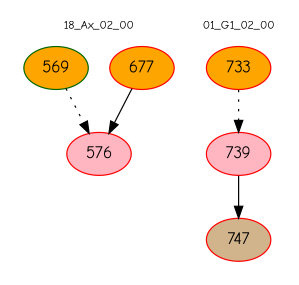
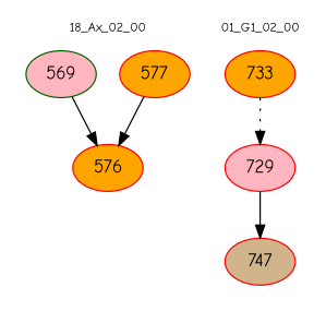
  digraph {
    fontname="Comic Neue"
    node [color=red fillcolor=orange fontname="Comic Neue" style=filled]
    edge [color=black fontname="Comic Neue" style=solid]
-   n1 [label=677]
-   n2 [color=darkgreen label=569]
-   n3 [fillcolor=lightpink label=576]
+   n1 [label=577]
+   n2 [color=darkgreen fillcolor=lightpink label=569]
+   n3 [label=576]
    n4 [label=733]
-   n5 [fillcolor=lightpink label=739]
+   n5 [fillcolor=lightpink label=729]
    n6 [fillcolor=tan label=747]
    subgraph cluster_1 {
      color=white
      fontsize=10
      label="18_Ax_02_00"
      n1
      n2
      n3
    }
    subgraph cluster_2 {
      color=white
      fontsize=10
      label="01_G1_02_00"
      n4
      n5
      n6
    }
    n1 -> n3
-   n2 -> n3 [style=dotted]
+   n2 -> n3
    n4 -> n5 [style=dotted]
    n5 -> n6
  }
